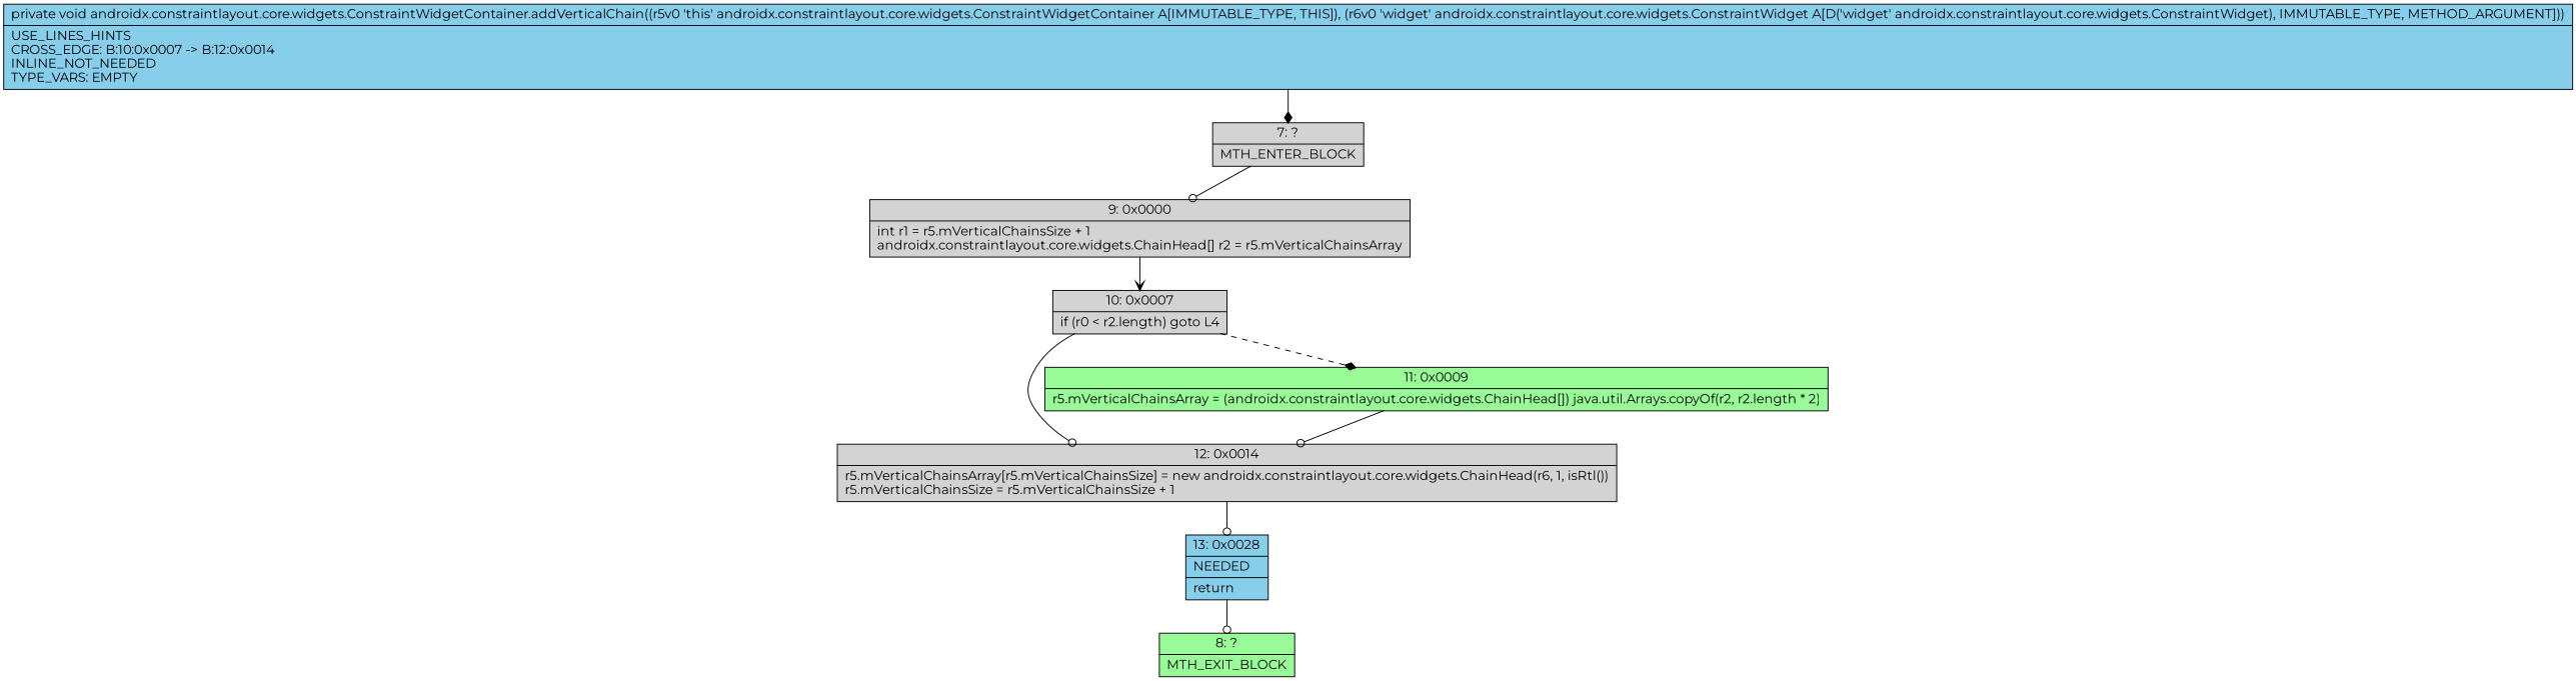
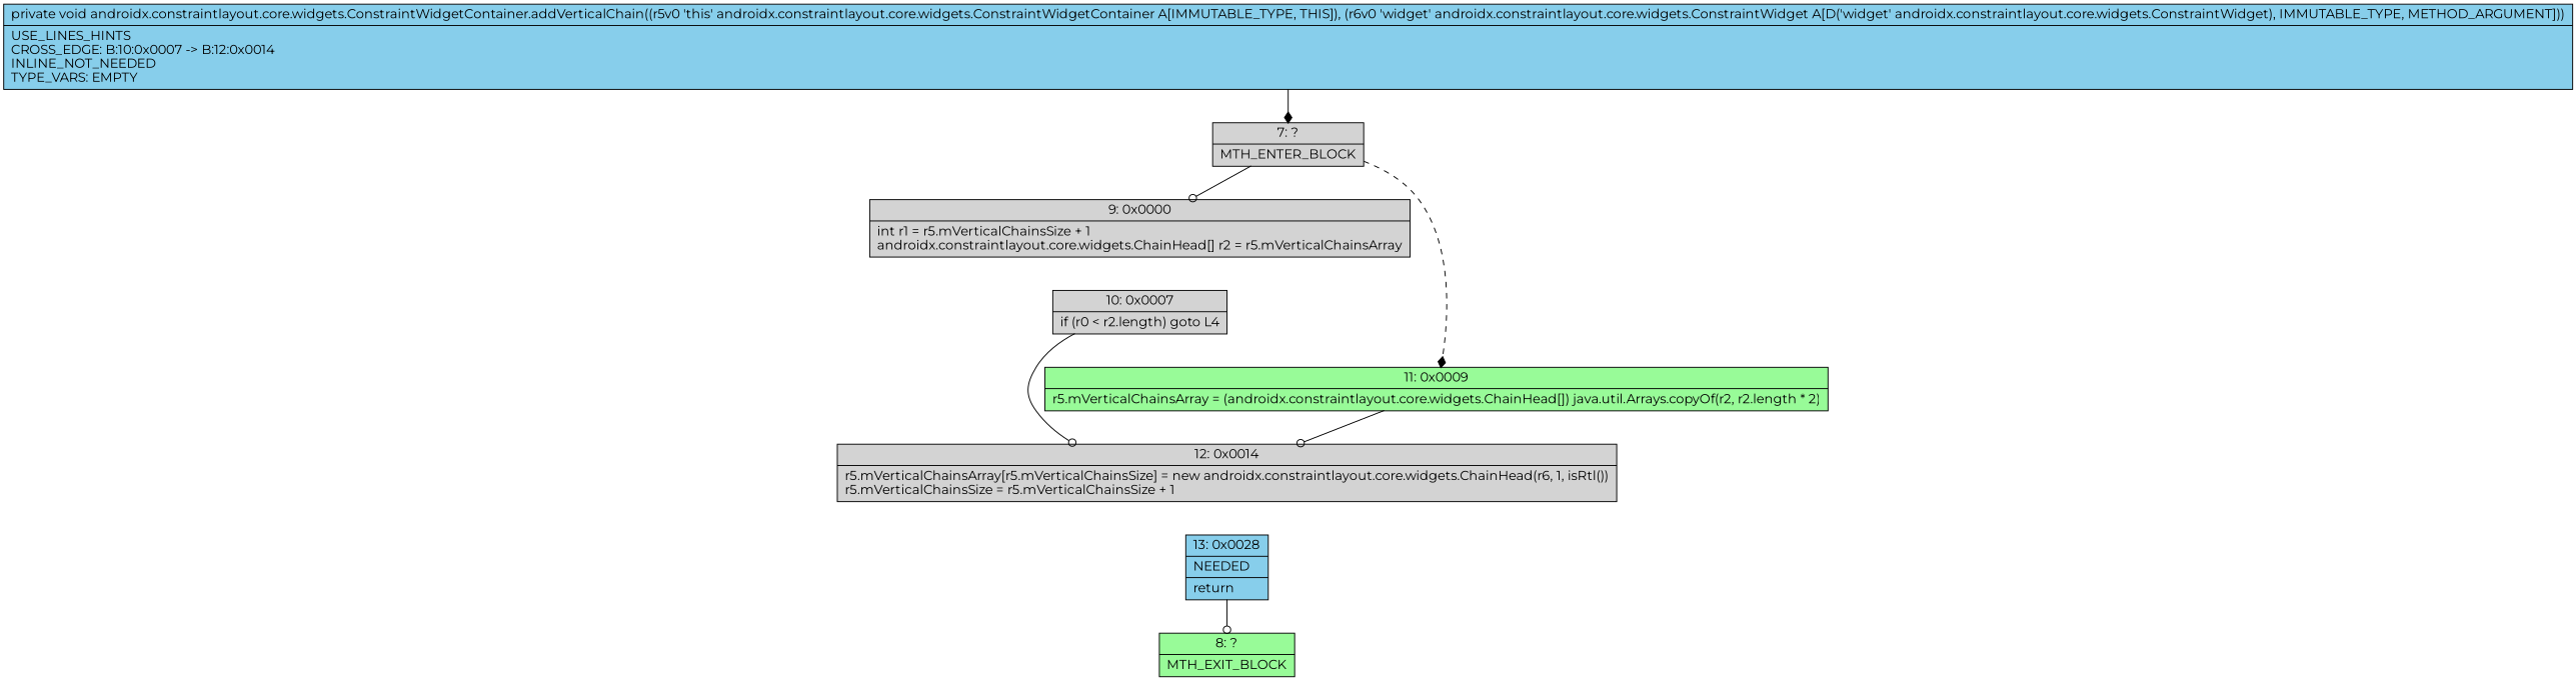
  digraph {
    fontname=Montserrat
    node [fillcolor=lightgrey fontname=Montserrat shape=record style=filled]
    edge [arrowhead=odot fontname=Montserrat]
    n1 [label="{7\:\ ?|MTH_ENTER_BLOCK\l}"]
    n2 [label="{9\:\ 0x0000|int r1 = r5.mVerticalChainsSize + 1\landroidx.constraintlayout.core.widgets.ChainHead[] r2 = r5.mVerticalChainsArray\l}"]
    n3 [label="{10\:\ 0x0007|if (r0 \< r2.length) goto L4\l}"]
    n4 [fillcolor=palegreen label="{11\:\ 0x0009|r5.mVerticalChainsArray = (androidx.constraintlayout.core.widgets.ChainHead[]) java.util.Arrays.copyOf(r2, r2.length * 2)\l}"]
    n5 [label="{12\:\ 0x0014|r5.mVerticalChainsArray[r5.mVerticalChainsSize] = new androidx.constraintlayout.core.widgets.ChainHead(r6, 1, isRtl())\lr5.mVerticalChainsSize = r5.mVerticalChainsSize + 1\l}"]
    n6 [fillcolor=skyblue label="{13\:\ 0x0028|NEEDED\l|return\l}"]
    n7 [fillcolor=palegreen label="{8\:\ ?|MTH_EXIT_BLOCK\l}"]
    n8 [fillcolor=skyblue label="{private void androidx.constraintlayout.core.widgets.ConstraintWidgetContainer.addVerticalChain((r5v0 'this' androidx.constraintlayout.core.widgets.ConstraintWidgetContainer A[IMMUTABLE_TYPE, THIS]), (r6v0 'widget' androidx.constraintlayout.core.widgets.ConstraintWidget A[D('widget' androidx.constraintlayout.core.widgets.ConstraintWidget), IMMUTABLE_TYPE, METHOD_ARGUMENT]))  | USE_LINES_HINTS\lCROSS_EDGE: B:10:0x0007 \-\> B:12:0x0014\lINLINE_NOT_NEEDED\lTYPE_VARS: EMPTY\l}"]
    n1 -> n2
-   n2 -> n3 [arrowhead=vee]
-   n3 -> n4 [arrowhead=diamond style=dashed]
+   n1 -> n4 [arrowhead=diamond style=dashed]
    n3 -> n5
    n4 -> n5
-   n5 -> n6
    n6 -> n7
    n8 -> n1 [arrowhead=diamond]
  }
